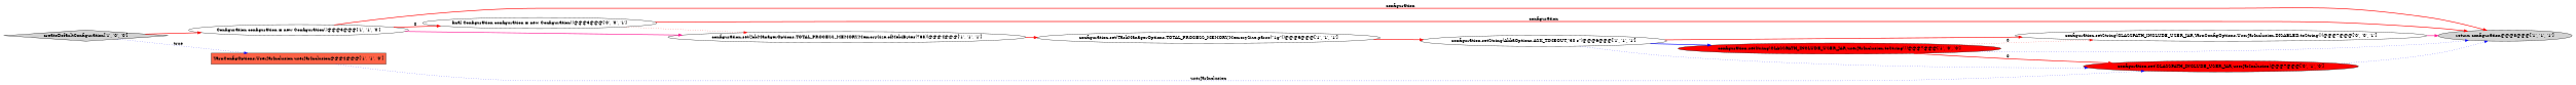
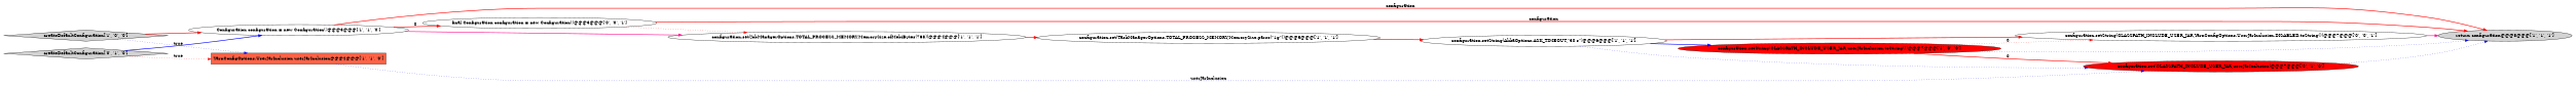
  digraph {
    rankdir=LR
    node [fillcolor=white shape=ellipse style=filled]
    edge [color=red style=bold]
    n1 [fillcolor=red label="configuration.setString(CLASSPATH_INCLUDE_USER_JAR,userJarInclusion.toString())@@@7@@@['1', '0', '0']"]
    n2 [fillcolor=red label="configuration.set(CLASSPATH_INCLUDE_USER_JAR,userJarInclusion)@@@7@@@['0', '1', '0']"]
    n3 [label="configuration.setString(CLASSPATH_INCLUDE_USER_JAR,YarnConfigOptions.UserJarInclusion.DISABLED.toString())@@@7@@@['0', '0', '1']"]
    n4 [fillcolor=lightgray label="return configuration@@@8@@@['1', '1', '1']"]
    n5 [fillcolor=lightgray label="createDefaultConfiguration['1', '0', '0']" shape=diamond]
    n6 [fillcolor=tomato label="YarnConfigOptions.UserJarInclusion userJarInclusion@@@2@@@['1', '1', '0']" shape=box]
    n7 [label="Configuration configuration = new Configuration()@@@3@@@['1', '1', '0']"]
    n8 [label="final Configuration configuration = new Configuration()@@@3@@@['0', '0', '1']"]
    n9 [label="configuration.set(JobManagerOptions.TOTAL_PROCESS_MEMORY,MemorySize.ofMebiBytes(768))@@@4@@@['1', '1', '1']"]
+   n10 [fillcolor=lightgray label="createDefaultConfiguration['0', '1', '0']" shape=diamond]
    n11 [label="configuration.set(TaskManagerOptions.TOTAL_PROCESS_MEMORY,MemorySize.parse(\"1g\"))@@@5@@@['1', '1', '1']"]
    n12 [label="configuration.setString(AkkaOptions.ASK_TIMEOUT,\"30 s\")@@@6@@@['1', '1', '1']"]
    n1 -> n2 [label=0]
    n1 -> n3 [label=0 style=dotted]
    n1 -> n4 [color=blue style=dotted]
    n2 -> n4 [color=blue style=dotted]
    n3 -> n4 [color=deeppink]
    n5 -> n6 [color=blue label=true style=dotted]
    n5 -> n7
    n6 -> n2 [color=blue label=userJarInclusion style=dotted]
    n7 -> n4 [label=configuration]
    n7 -> n8 [label=0]
    n7 -> n9 [color=deeppink]
    n8 -> n4 [label=configuration]
    n8 -> n9 [style=dotted]
    n9 -> n11
+   n10 -> n6 [label=true style=dotted]
+   n10 -> n7 [color=blue]
    n11 -> n12
    n12 -> n1 [color=blue]
    n12 -> n2 [color=blue style=dotted]
    n12 -> n3
  }
